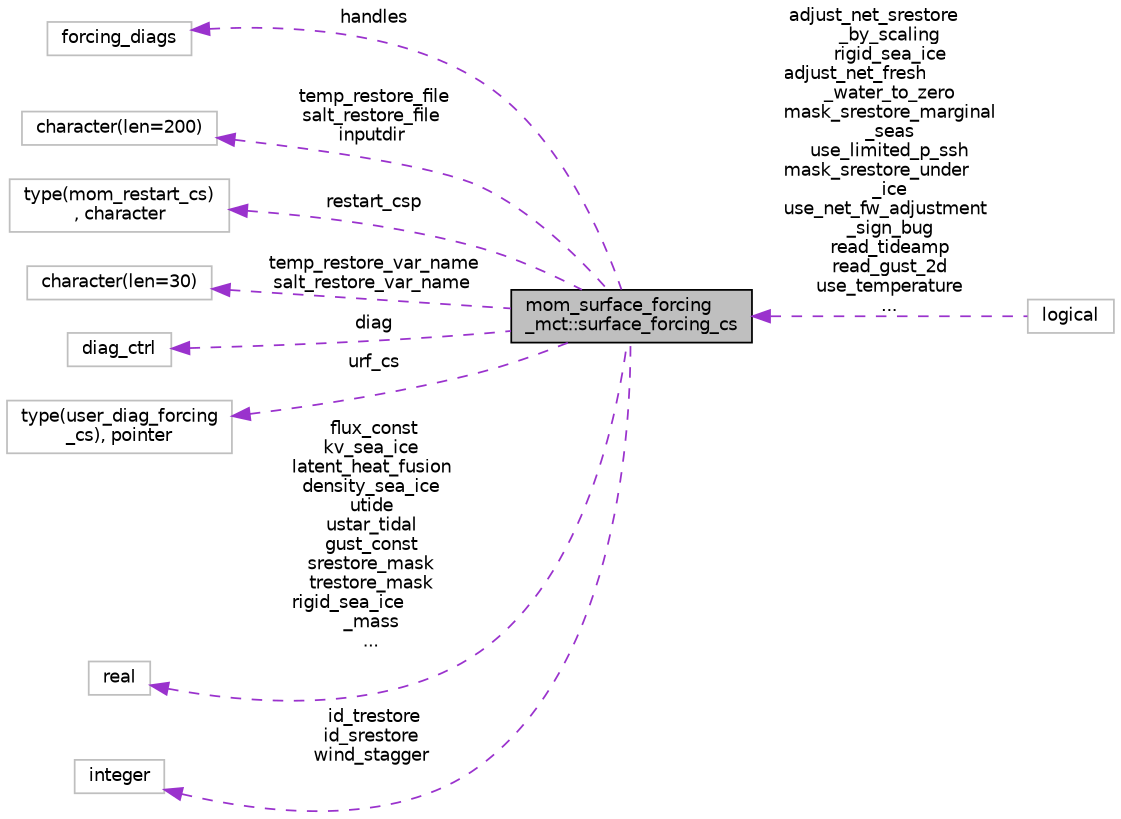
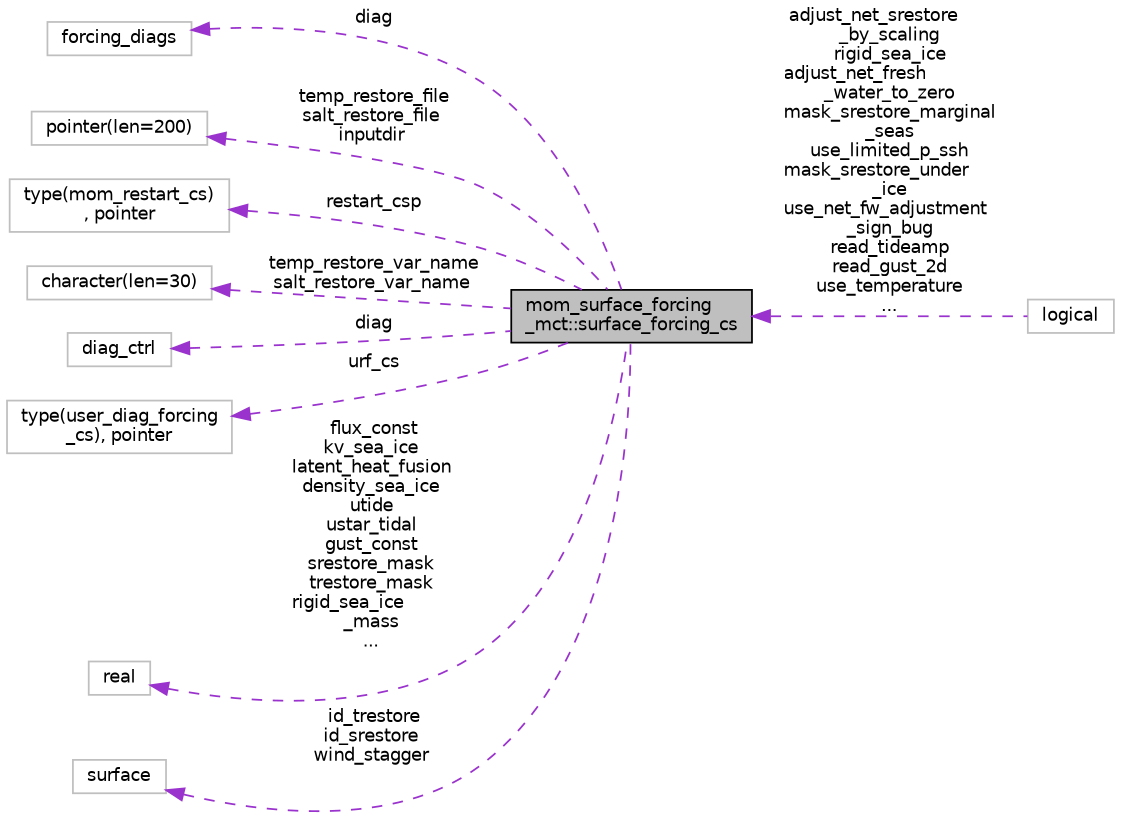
  digraph {
    rankdir=LR
    node [color=grey75 fillcolor=white fontname=Helvetica fontsize=10 shape=record style=filled]
    edge [color=darkorchid3 dir=back fontname=Helvetica fontsize=10 labelfontname=Helvetica labelfontsize=10 style=dashed]
    n1 [color=black fillcolor=grey75 fontcolor=black height=0.2 label="mom_surface_forcing\l_mct::surface_forcing_cs" width=0.4]
    n2 [height=0.2 label=logical width=0.4]
    n3 [height=0.2 label=forcing_diags width=0.4]
-   n4 [height=0.2 label="character(len=200)" width=0.4]
-   n5 [height=0.2 label="type(mom_restart_cs)\l, character" width=0.4]
+   n4 [height=0.2 label="pointer(len=200)" width=0.4]
+   n5 [height=0.2 label="type(mom_restart_cs)\l, pointer" width=0.4]
    n6 [height=0.2 label="character(len=30)" width=0.4]
    n7 [height=0.2 label=diag_ctrl width=0.4]
    n8 [height=0.2 label="type(user_diag_forcing\l_cs), pointer" width=0.4]
    n9 [height=0.2 label=real width=0.4]
-   n10 [height=0.2 label=integer width=0.4]
+   n10 [height=0.2 label=surface width=0.4]
    n1 -> n2 [label=" adjust_net_srestore\l_by_scaling\nrigid_sea_ice\nadjust_net_fresh\l_water_to_zero\nmask_srestore_marginal\l_seas\nuse_limited_p_ssh\nmask_srestore_under\l_ice\nuse_net_fw_adjustment\l_sign_bug\nread_tideamp\nread_gust_2d\nuse_temperature\n..."]
-   n3 -> n1 [label=" handles"]
+   n3 -> n1 [label=" diag"]
    n4 -> n1 [label=" temp_restore_file\nsalt_restore_file\ninputdir"]
    n5 -> n1 [label=" restart_csp"]
    n6 -> n1 [label=" temp_restore_var_name\nsalt_restore_var_name"]
    n7 -> n1 [label=" diag"]
    n8 -> n1 [label=" urf_cs"]
    n9 -> n1 [label=" flux_const\nkv_sea_ice\nlatent_heat_fusion\ndensity_sea_ice\nutide\nustar_tidal\ngust_const\nsrestore_mask\ntrestore_mask\nrigid_sea_ice\l_mass\n..."]
    n10 -> n1 [label=" id_trestore\nid_srestore\nwind_stagger"]
  }
